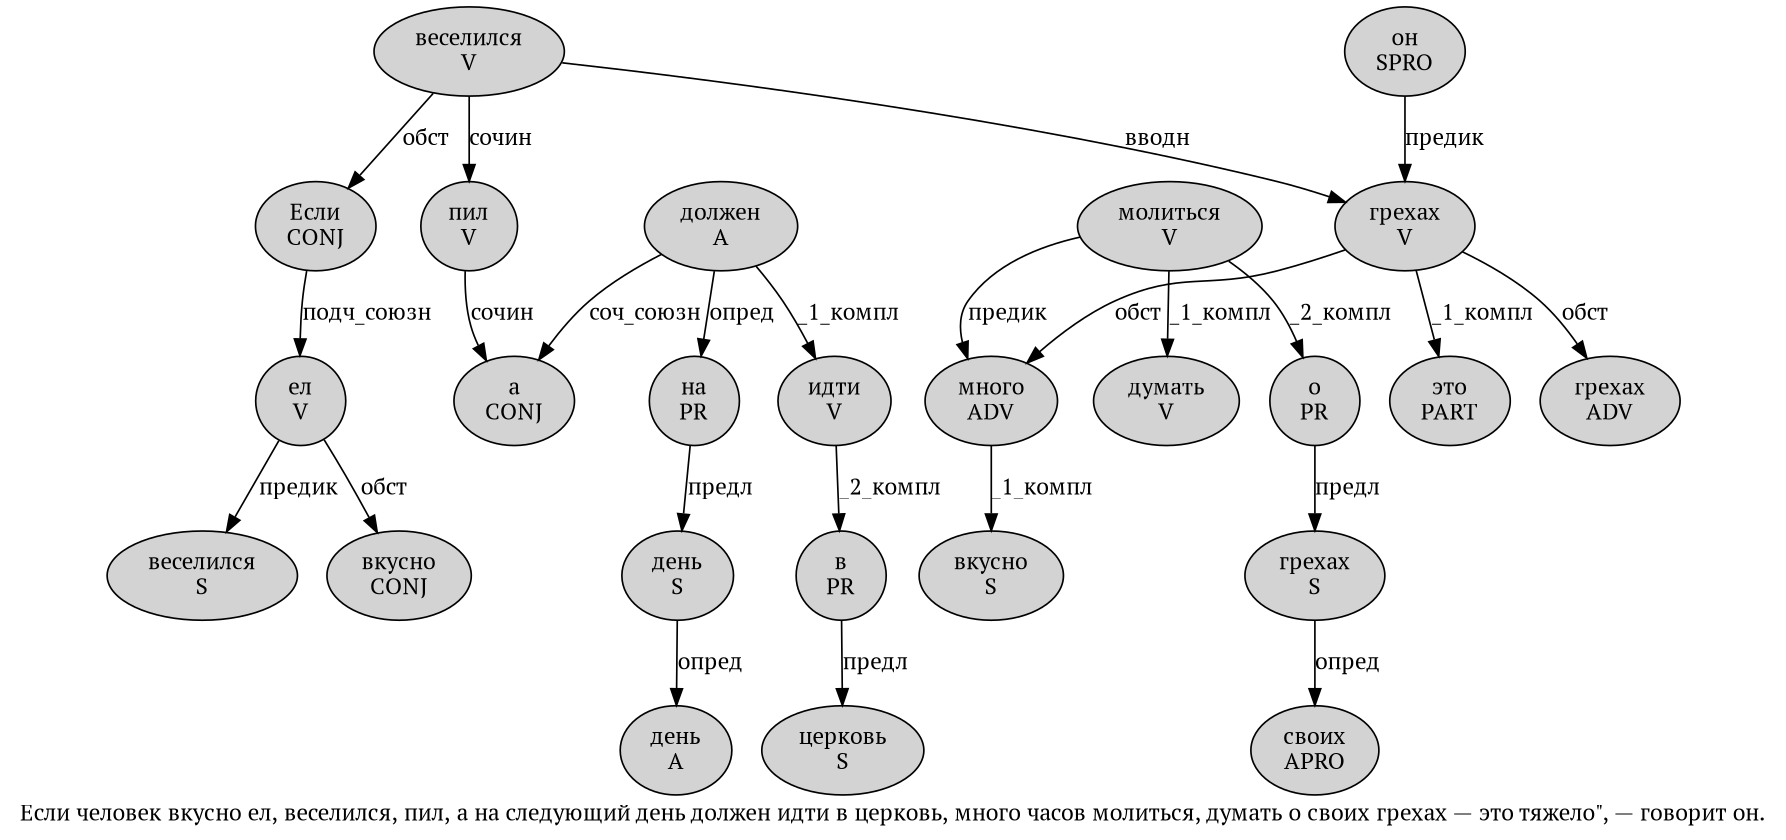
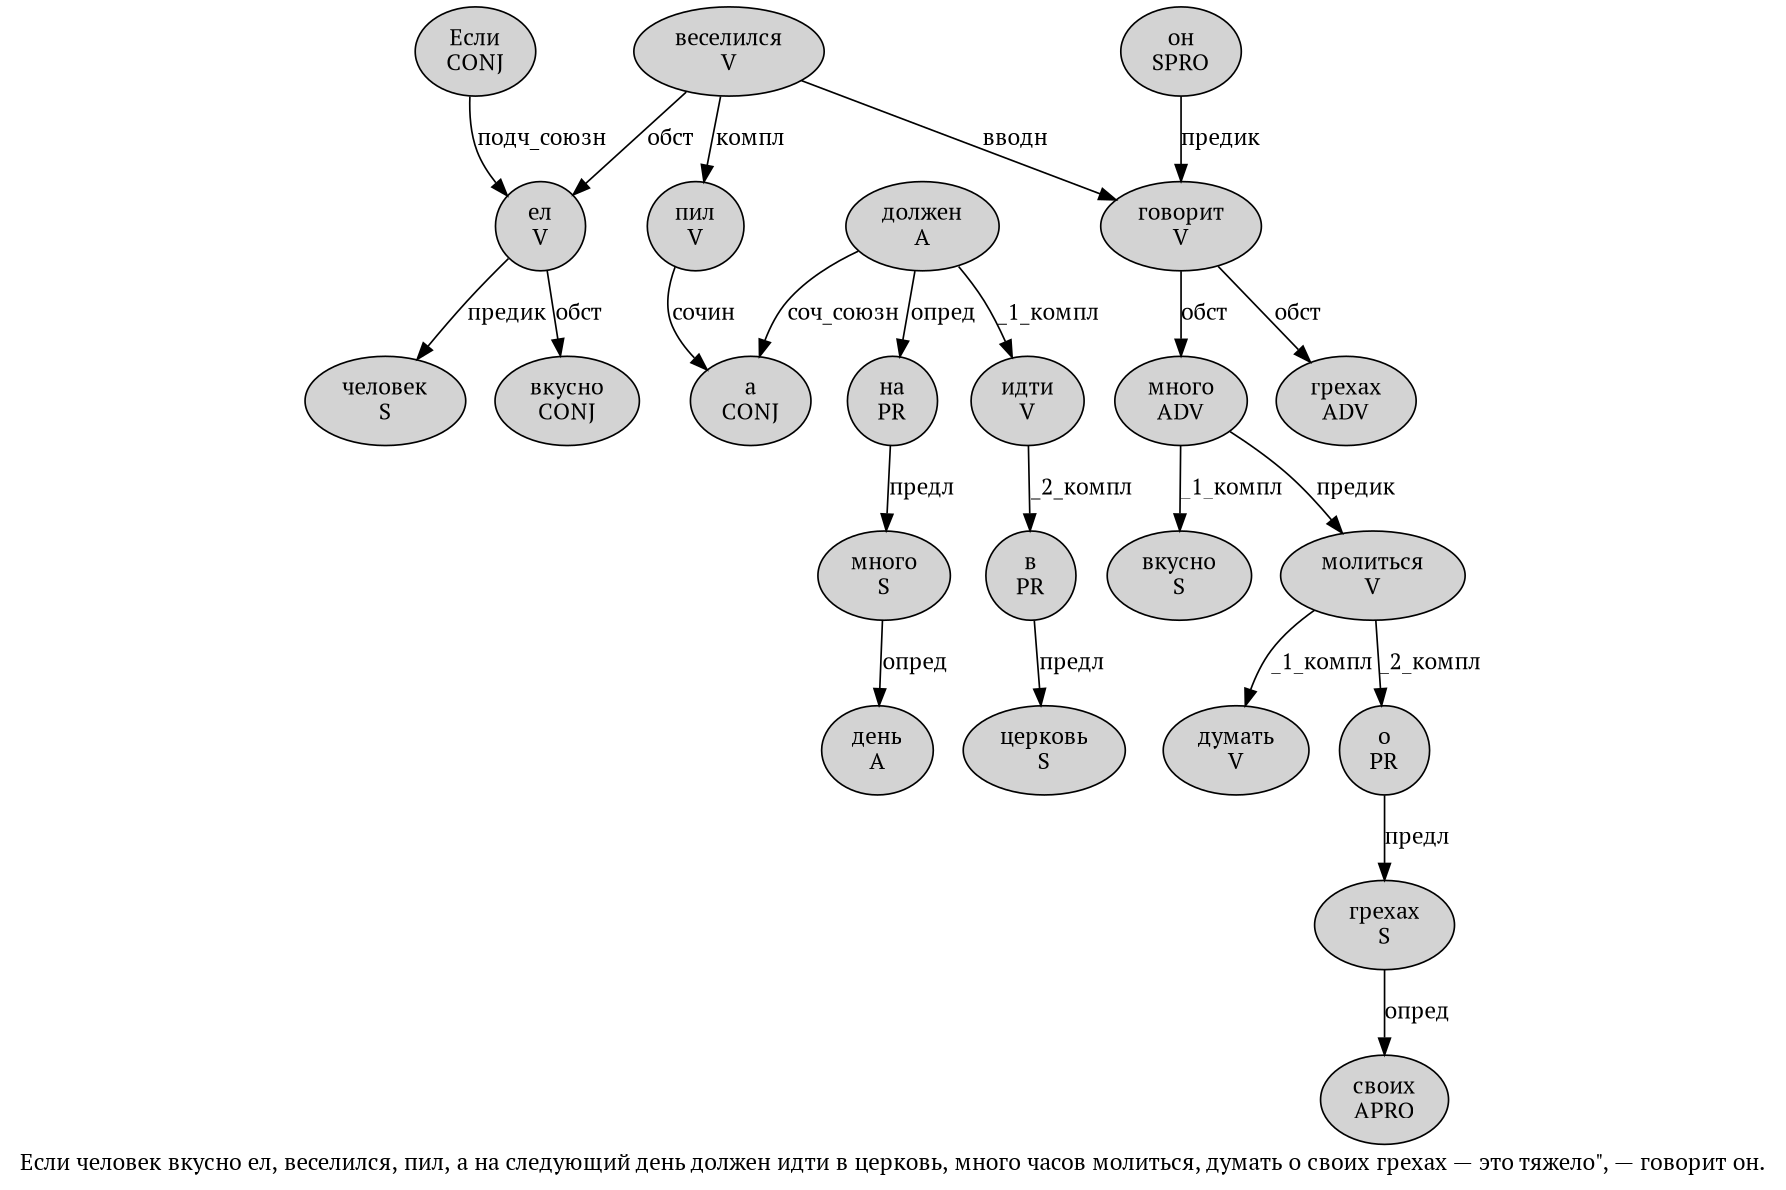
  digraph {
    fontname="PT Serif"
    label="Если человек вкусно ел, веселился, пил, а на следующий день должен идти в церковь, много часов молиться, думать о своих грехах — это тяжело\", — говорит он."
    node [fillcolor=lightgray fontname="PT Serif" penwidth=1 shape=ellipse style=filled]
    edge [fontname="PT Serif"]
    n1 [label="Если\nCONJ"]
    n2 [label="ел\nV"]
-   n3 [label="веселился\nS"]
+   n3 [label="человек\nS"]
    n4 [label="вкусно\nCONJ"]
    n5 [label="веселился\nV"]
    n6 [label="пил\nV"]
-   n7 [label="грехах\nV"]
+   n7 [label="говорит\nV"]
    n8 [label="а\nCONJ"]
    n9 [label="много\nADV"]
-   n10 [label="это\nPART"]
    n11 [label="грехах\nADV"]
    n12 [label="должен\nA"]
    n13 [label="на\nPR"]
    n14 [label="идти\nV"]
-   n15 [label="день\nS"]
+   n15 [label="много\nS"]
    n16 [label="день\nA"]
    n17 [label="в\nPR"]
    n18 [label="церковь\nS"]
    n19 [label="вкусно\nS"]
    n20 [label="молиться\nV"]
    n21 [label="думать\nV"]
    n22 [label="о\nPR"]
    n23 [label="грехах\nS"]
    n24 [label="своих\nAPRO"]
    n25 [label="он\nSPRO"]
    n1 -> n2 [label="подч_союзн"]
    n2 -> n3 [label="предик"]
    n2 -> n4 [label="обст"]
-   n5 -> n1 [label="обст"]
-   n5 -> n6 [label="сочин"]
+   n5 -> n2 [label="обст"]
+   n5 -> n6 [label="компл"]
    n5 -> n7 [label="вводн"]
    n6 -> n8 [label="сочин"]
    n7 -> n9 [label="обст"]
-   n7 -> n10 [label="_1_компл"]
    n7 -> n11 [label="обст"]
    n9 -> n19 [label="_1_компл"]
-   n20 -> n9 [label="предик"]
+   n9 -> n20 [label="предик"]
    n12 -> n8 [label="соч_союзн"]
    n12 -> n13 [label="опред"]
    n12 -> n14 [label="_1_компл"]
    n13 -> n15 [label="предл"]
    n14 -> n17 [label="_2_компл"]
    n15 -> n16 [label="опред"]
    n17 -> n18 [label="предл"]
    n20 -> n21 [label="_1_компл"]
    n20 -> n22 [label="_2_компл"]
    n22 -> n23 [label="предл"]
    n23 -> n24 [label="опред"]
    n25 -> n7 [label="предик"]
  }
